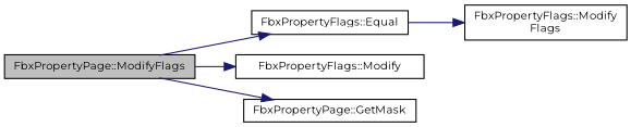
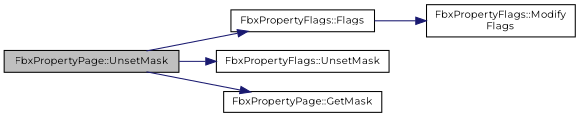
  digraph {
    fontname=Montserrat
    rankdir=LR
    node [color=black fillcolor=white fontname=Montserrat fontsize=10 shape=record style=filled]
    edge [color=midnightblue fontname=Montserrat fontsize=10 labelfontname=Helvetica labelfontsize=10 style=solid]
-   n1 [fillcolor=grey75 fontcolor=black height=0.2 label="FbxPropertyPage::ModifyFlags" width=0.4]
-   n2 [height=0.2 label="FbxPropertyFlags::Equal" width=0.4]
-   n3 [height=0.2 label="FbxPropertyFlags::Modify" width=0.4]
+   n1 [fillcolor=grey75 fontcolor=black height=0.2 label="FbxPropertyPage::UnsetMask" width=0.4]
+   n2 [height=0.2 label="FbxPropertyFlags::Flags" width=0.4]
+   n3 [height=0.2 label="FbxPropertyFlags::UnsetMask" width=0.4]
    n4 [height=0.2 label="FbxPropertyPage::GetMask" width=0.4]
    n5 [height=0.2 label="FbxPropertyFlags::Modify\lFlags" width=0.4]
    n1 -> n2
    n1 -> n3
    n1 -> n4
    n2 -> n5
  }
